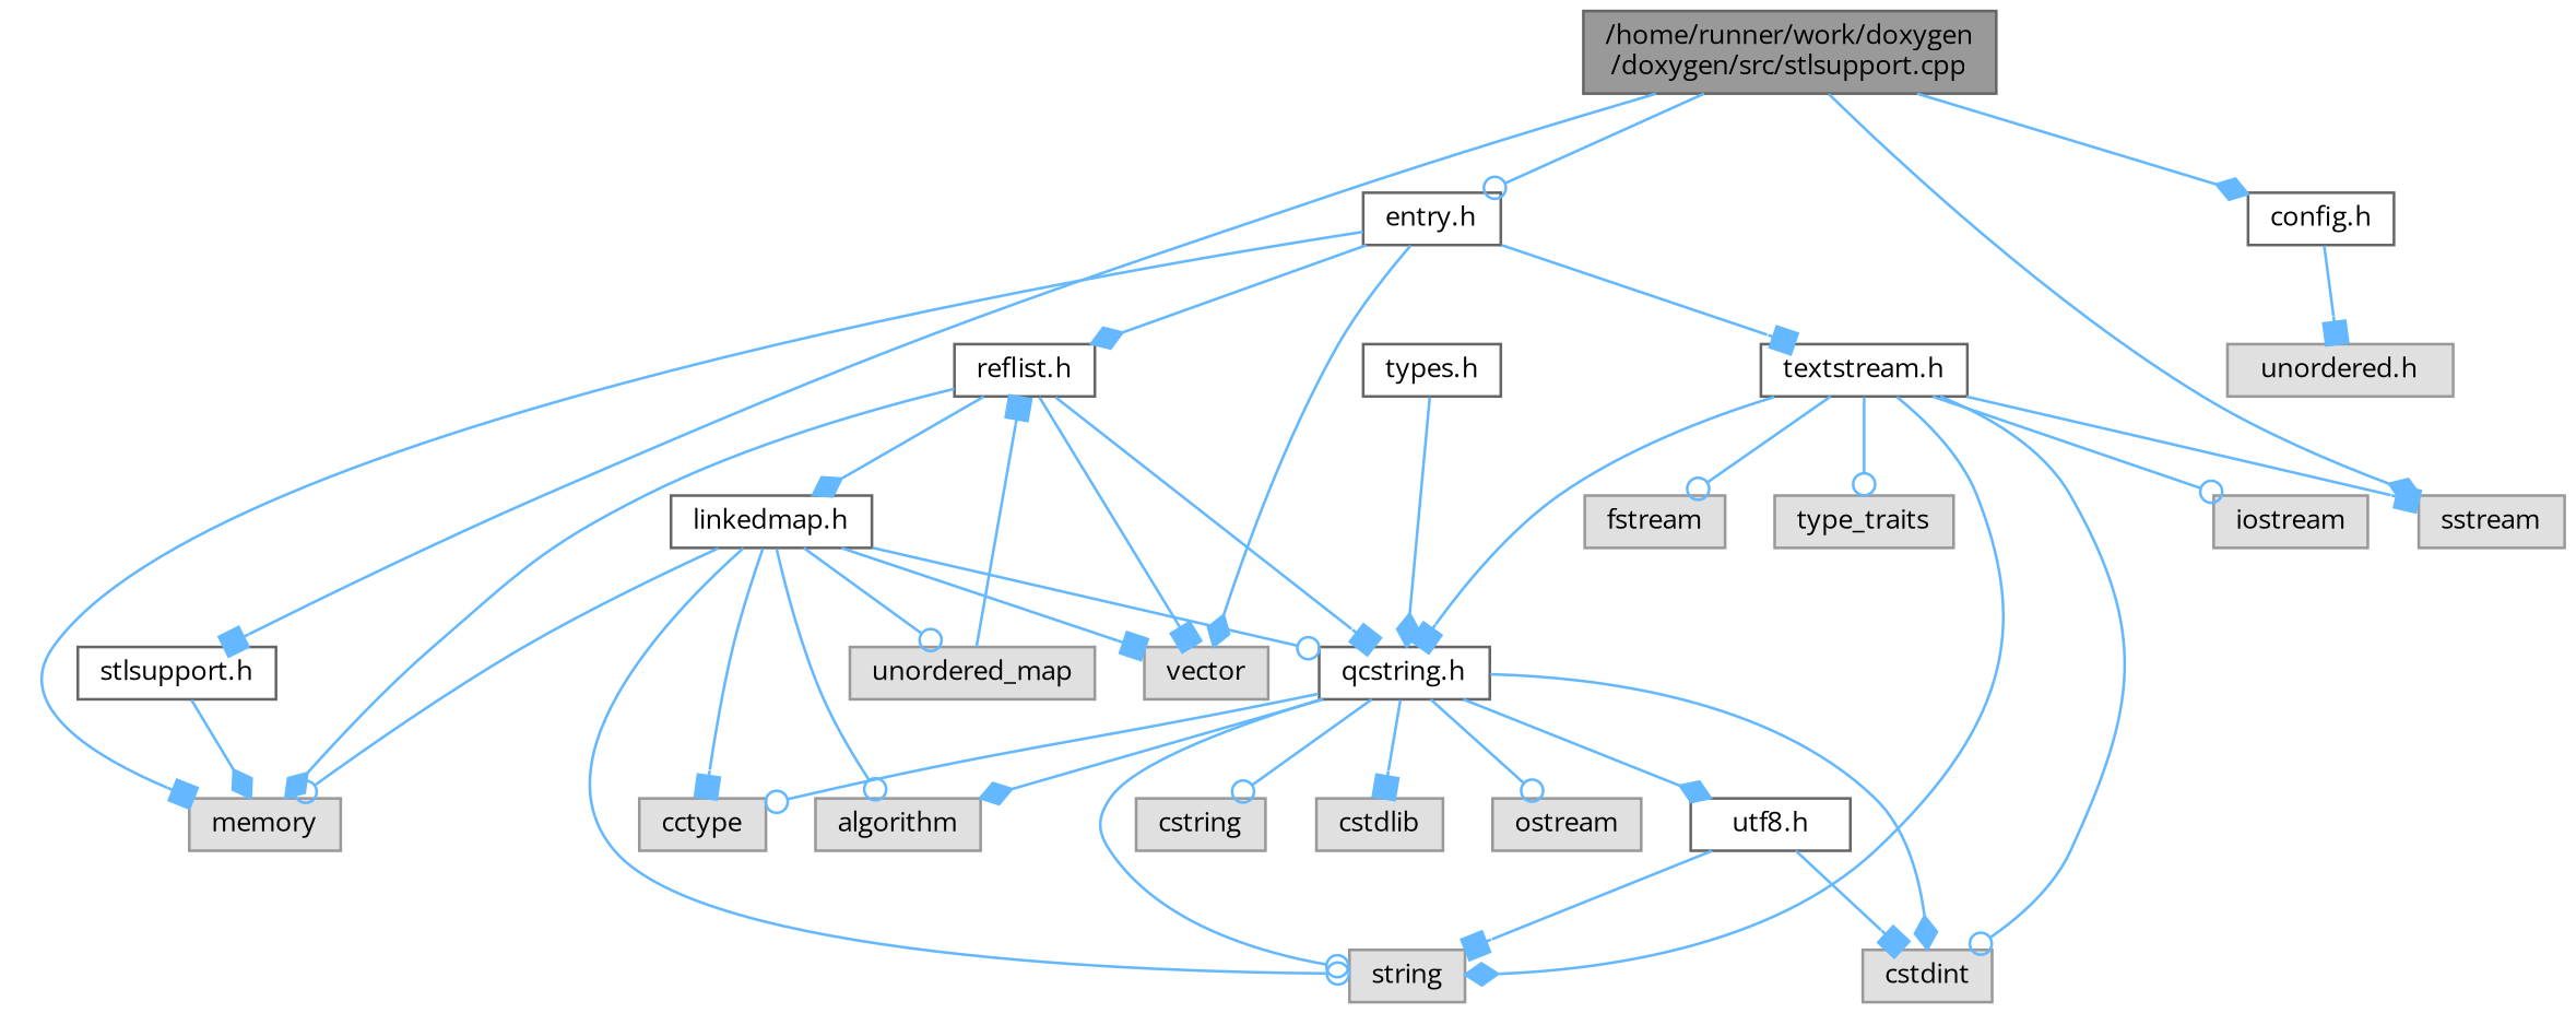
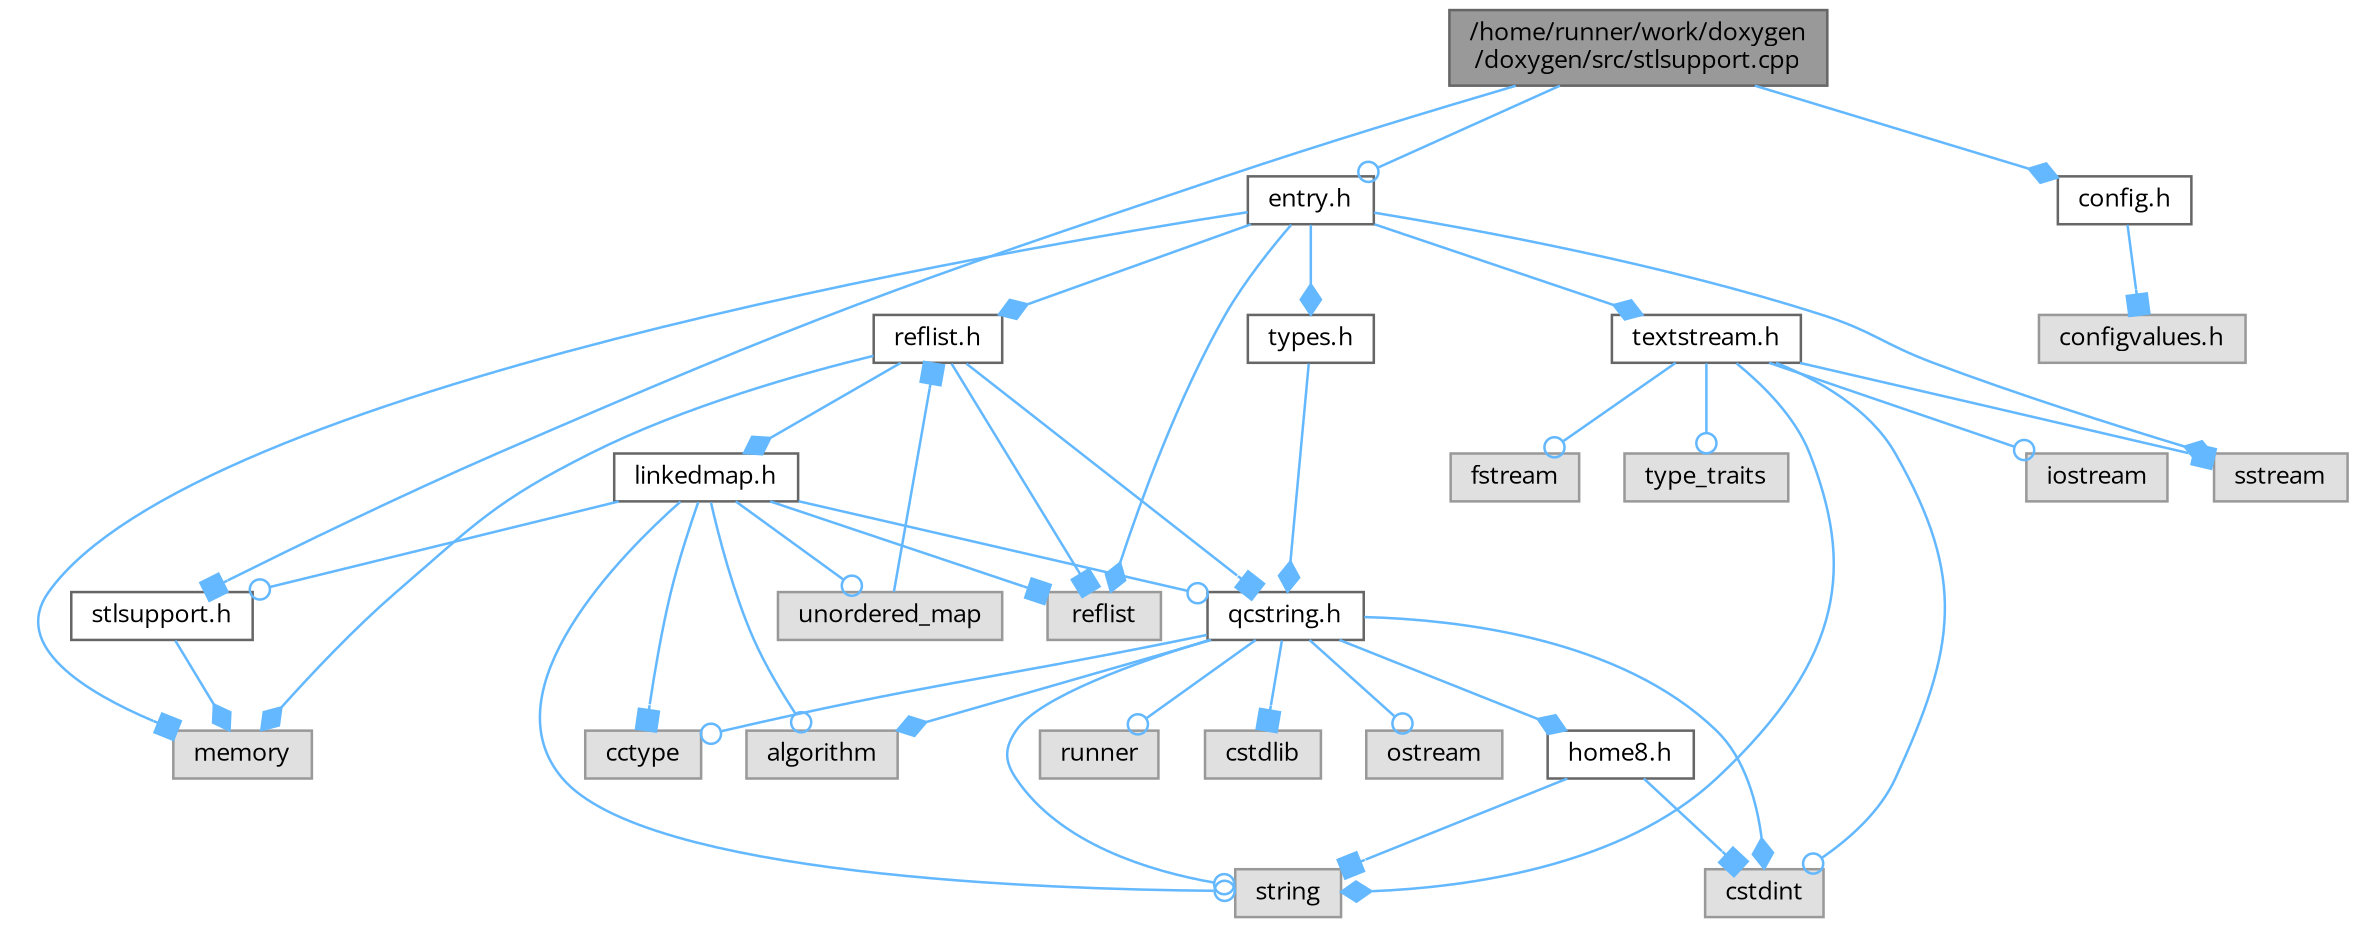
  digraph {
    fontname="Open Sans"
    node [color=grey60 fillcolor="#E0E0E0" fontname="Open Sans" fontsize=10 shape=box style=filled]
    edge [arrowhead=box color=steelblue1 fontname="Open Sans" fontsize=10 labelfontname=Helvetica labelfontsize=10 style=solid]
    n1 [color=gray40 fillcolor=grey60 fontcolor=black height=0.2 label="/home/runner/work/doxygen\l/doxygen/src/stlsupport.cpp" width=0.4]
    n2 [color=grey40 fillcolor=white height=0.2 label="stlsupport.h" width=0.4]
    n3 [color=grey40 fillcolor=white height=0.2 label="entry.h" width=0.4]
    n4 [color=grey40 fillcolor=white height=0.2 label="config.h" width=0.4]
    n5 [height=0.2 label=memory width=0.4]
-   n6 [height=0.2 label=vector width=0.4]
+   n6 [height=0.2 label=reflist width=0.4]
    n7 [height=0.2 label=sstream width=0.4]
    n8 [color=grey40 fillcolor=white height=0.2 label="types.h" width=0.4]
    n9 [color=grey40 fillcolor=white height=0.2 label="reflist.h" width=0.4]
    n10 [color=grey40 fillcolor=white height=0.2 label="textstream.h" width=0.4]
-   n11 [height=0.2 label="unordered.h" width=0.4]
+   n11 [height=0.2 label="configvalues.h" width=0.4]
    n12 [color=grey40 fillcolor=white height=0.2 label="qcstring.h" width=0.4]
    n13 [color=grey40 fillcolor=white height=0.2 label="linkedmap.h" width=0.4]
    n14 [height=0.2 label=string width=0.4]
    n15 [height=0.2 label=cstdint width=0.4]
    n16 [height=0.2 label=iostream width=0.4]
    n17 [height=0.2 label=fstream width=0.4]
    n18 [height=0.2 label=type_traits width=0.4]
    n19 [height=0.2 label=algorithm width=0.4]
    n20 [height=0.2 label=cctype width=0.4]
-   n21 [height=0.2 label=cstring width=0.4]
+   n21 [height=0.2 label=runner width=0.4]
    n22 [height=0.2 label=cstdlib width=0.4]
    n23 [height=0.2 label=ostream width=0.4]
-   n24 [color=grey40 fillcolor=white height=0.2 label="utf8.h" width=0.4]
+   n24 [color=grey40 fillcolor=white height=0.2 label="home8.h" width=0.4]
    n25 [height=0.2 label=unordered_map width=0.4]
    n1 -> n2
    n1 -> n3 [arrowhead=odot]
    n1 -> n4 [arrowhead=diamond]
    n2 -> n5 [arrowhead=diamond]
    n3 -> n5
    n3 -> n6 [arrowhead=diamond]
-   n1 -> n7 [arrowhead=diamond]
+   n3 -> n7 [arrowhead=diamond]
+   n3 -> n8 [arrowhead=diamond]
    n3 -> n9 [arrowhead=diamond]
-   n3 -> n10
+   n3 -> n10 [arrowhead=diamond]
    n4 -> n11
    n8 -> n12 [arrowhead=diamond]
    n9 -> n5 [arrowhead=diamond]
    n9 -> n6
    n9 -> n12
    n9 -> n13 [arrowhead=diamond]
    n10 -> n7
-   n10 -> n12
    n10 -> n14 [arrowhead=diamond]
    n10 -> n15 [arrowhead=odot]
    n10 -> n16 [arrowhead=odot]
    n10 -> n17 [arrowhead=odot]
    n10 -> n18 [arrowhead=odot]
    n12 -> n14 [arrowhead=odot]
    n12 -> n15 [arrowhead=diamond]
    n12 -> n19 [arrowhead=diamond]
    n12 -> n20 [arrowhead=odot]
    n12 -> n21 [arrowhead=odot]
    n12 -> n22
    n12 -> n23 [arrowhead=odot]
    n12 -> n24 [arrowhead=diamond]
-   n13 -> n5 [arrowhead=odot]
+   n13 -> n2 [arrowhead=odot]
    n13 -> n6
    n13 -> n12 [arrowhead=odot]
    n13 -> n14 [arrowhead=odot]
    n13 -> n19 [arrowhead=odot]
    n13 -> n20
    n13 -> n25 [arrowhead=odot]
    n24 -> n14
    n24 -> n15
    n25 -> n9
  }
